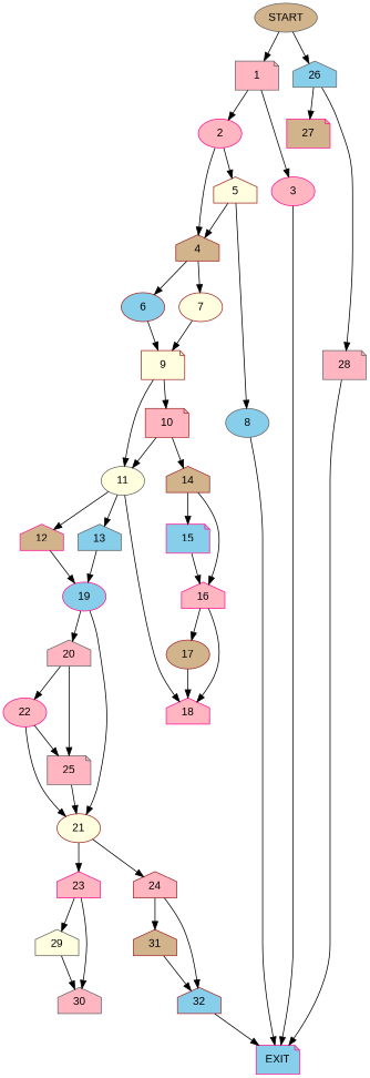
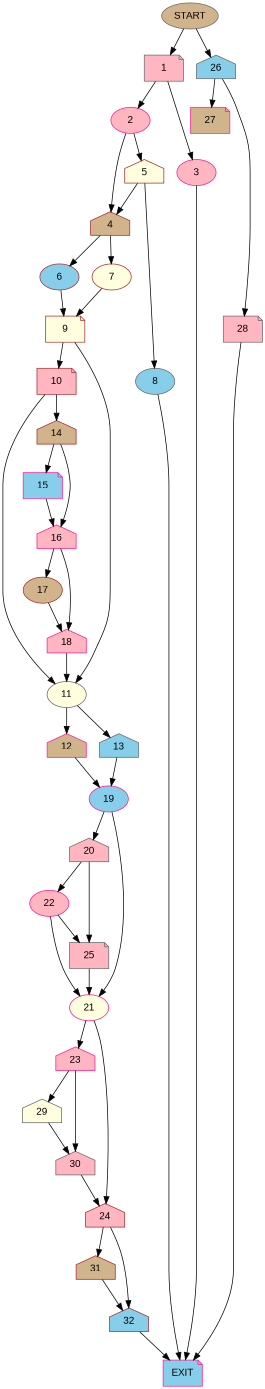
  digraph {
    fontname="Liberation Sans"
    node [color=deeppink fillcolor=lightpink fontname="Liberation Sans" shape=house style=filled]
    edge [fontname="Liberation Sans"]
    n1 [color=gray40 fillcolor=tan label=START shape=ellipse]
    1 [color=gray40 shape=note]
    26 [color=gray40 fillcolor=skyblue]
    2 [shape=ellipse]
    3 [shape=ellipse]
    27 [fillcolor=tan shape=note]
    28 [color=gray40 shape=note]
    n8 [fillcolor=skyblue label=EXIT shape=note]
    4 [color=brown fillcolor=tan]
    5 [color=brown fillcolor=lightyellow]
    6 [color=brown fillcolor=skyblue shape=ellipse]
    7 [color=brown fillcolor=lightyellow shape=ellipse]
    8 [color=gray40 fillcolor=skyblue shape=ellipse]
    9 [color=brown fillcolor=lightyellow shape=note]
    10 [color=brown shape=note]
    11 [color=gray40 fillcolor=lightyellow shape=ellipse]
    14 [color=brown fillcolor=tan]
    12 [fillcolor=tan]
    13 [color=gray40 fillcolor=skyblue]
    15 [fillcolor=skyblue shape=note]
    16
    19 [fillcolor=skyblue shape=ellipse]
    20 [color=gray40]
-   21 [color=brown fillcolor=lightyellow shape=ellipse]
+   21 [fillcolor=lightyellow shape=ellipse]
    17 [color=brown fillcolor=tan shape=ellipse]
    18
    22 [shape=ellipse]
    25 [color=gray40 shape=note]
    23
    24 [color=brown]
    29 [color=gray40 fillcolor=lightyellow]
    30 [color=gray40]
    31 [color=brown fillcolor=tan]
    32 [color=brown fillcolor=skyblue]
    n1 -> 1
    n1 -> 26
    1 -> 2
    1 -> 3
    26 -> 27
    26 -> 28
    2 -> 4
    2 -> 5
    3 -> n8
    28 -> n8
    4 -> 6
    4 -> 7
    5 -> 4
    5 -> 8
    6 -> 9
    7 -> 9
    8 -> n8
    9 -> 10
    9 -> 11
    10 -> 11
    10 -> 14
    11 -> 12
    11 -> 13
    14 -> 15
    14 -> 16
    12 -> 19
    13 -> 19
    15 -> 16
    16 -> 17
    16 -> 18
    19 -> 20
    19 -> 21
    20 -> 22
    20 -> 25
    21 -> 23
    21 -> 24
    17 -> 18
-   11 -> 18
+   18 -> 11
    22 -> 21
    22 -> 25
    25 -> 21
    23 -> 29
    23 -> 30
    24 -> 31
    24 -> 32
    29 -> 30
+   30 -> 24
    31 -> 32
    32 -> n8
  }
